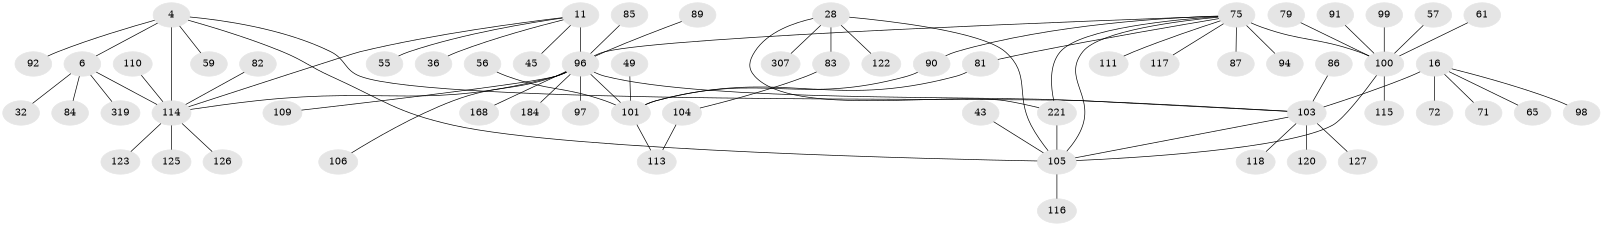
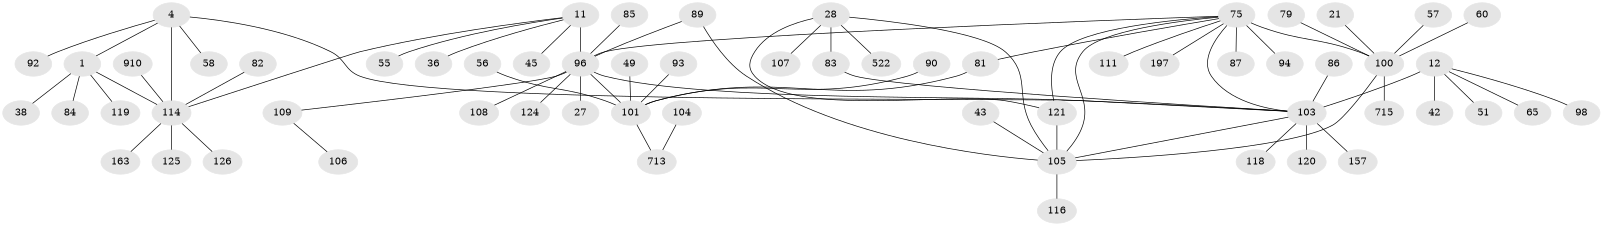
  graph {
    node [color=gray90 style=filled]
    4 [super="+3"]
-   6 [super="+1"]
-   59
+   6 [super="+1" label=1]
+   59 [label=58]
    92
    103 [super="+71+72+74+78"]
    105 [super="+88+30"]
    114 [super="+102+5+48+52+80"]
-   38 [label=32]
+   38
    84
-   119 [label=319]
+   119
    118
    120 [super="+32"]
-   127
+   127 [label=157]
    116 [super="+95"]
-   123
+   123 [label=163]
    125
    126
    11 [super="+10"]
    36
    45
    55
    96 [super="+67+69+77"]
    101 [super="+27"]
-   97
+   97 [label=27]
    106
-   108 [label=168]
+   108
    109
-   124 [label=184]
-   16 [super="+14"]
-   42 [label=72]
-   51 [label=71]
+   124
+   16 [super="+14" label=12]
+   42
+   51
    65
    98
    28 [super="+26"]
    83
-   107 [label=307]
-   122
-   121 [label=221]
-   113
+   107
+   122 [label=522]
+   121
+   113 [label=713]
    43
    49
    56
    100 [super="+24+58"]
-   115
+   115 [label=715]
    57
-   61
+   61 [label=60]
    75 [super="+73"]
    81
    87
    94
    111
-   117 [super="+112"]
+   117 [super="+112" label=197]
    79
    82
    85
    86 [super="+53"]
    89
    90
-   91
-   99
+   91 [label=21]
+   93
    104 [super="+68"]
-   110
+   110 [label=910]
    4 -- 6 [weight=4]
    4 -- 59
    4 -- 92
    4 -- 103
-   4 -- 105
+   89 -- 105
    4 -- 114 [weight=4]
    6 -- 114 [weight=5]
    6 -- 38
    6 -- 84
    6 -- 119
    103 -- 105
    103 -- 118
    103 -- 120
    103 -- 127
    105 -- 116
    114 -- 123
    114 -- 125
    114 -- 126
    11 -- 114
    11 -- 36
    11 -- 45
    11 -- 55
    11 -- 96 [weight=8]
    96 -- 103
-   96 -- 114 [weight=2]
    96 -- 101
    96 -- 97
-   96 -- 106
+   109 -- 106
    96 -- 108
    96 -- 109
    96 -- 124
    101 -- 113
    16 -- 103 [weight=8]
    16 -- 42
    16 -- 51
    16 -- 65
    16 -- 98
    28 -- 105 [weight=4]
    28 -- 83
    28 -- 107
    28 -- 122
    28 -- 121 [weight=4]
-   83 -- 104
+   83 -- 103
    121 -- 105 [weight=5]
    43 -- 105
    49 -- 101
    56 -- 101
    100 -- 105 [weight=4]
    100 -- 115
    57 -- 100
    61 -- 100
-   75 -- 90
+   75 -- 103
    75 -- 105
    75 -- 96
    75 -- 121
    75 -- 100 [weight=8]
    75 -- 81
    75 -- 87
    75 -- 94
    75 -- 111
    75 -- 117
    81 -- 101
    79 -- 100
    82 -- 114
    85 -- 96
    86 -- 103
    89 -- 96
    90 -- 101
    91 -- 100
-   99 -- 100
+   93 -- 101
    104 -- 113
    110 -- 114
  }
